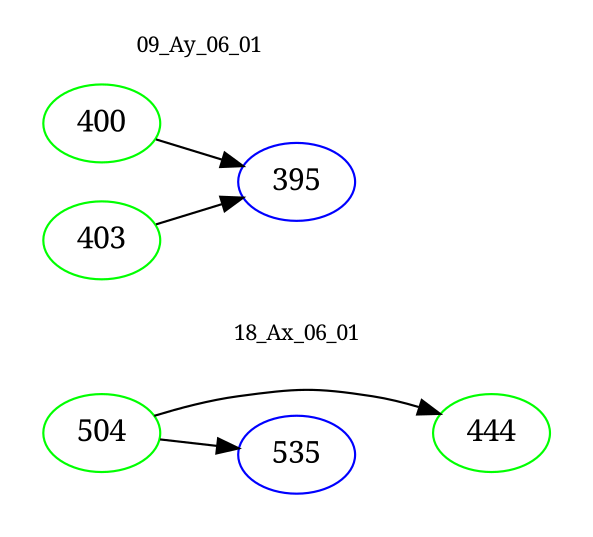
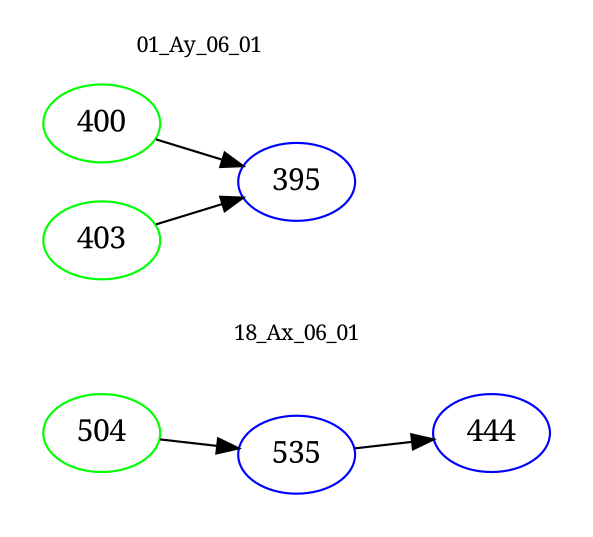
  digraph {
    fontname="Noto Serif"
    rankdir=LR
    node [color=green fontname="Noto Serif"]
    edge [color=black fontname="Noto Serif"]
    n1 [label=504]
    n2 [color=blue label=535]
-   n3 [label=444]
+   n3 [color=blue label=444]
    n4 [label=400]
    n5 [color=blue label=395]
    n6 [label=403]
    subgraph cluster_1 {
      color=white
      fontsize=10
      label="18_Ax_06_01"
      n1
      n2
      n3
    }
    subgraph cluster_2 {
      color=white
      fontsize=10
-     label="09_Ay_06_01"
+     label="01_Ay_06_01"
      n4
      n5
      n6
    }
    n1 -> n2
-   n1 -> n3
+   n2 -> n3
    n4 -> n5
    n6 -> n5
  }
